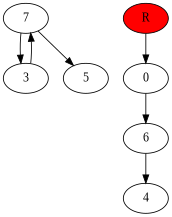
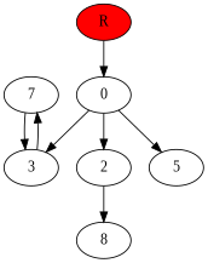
  digraph {
    fontname="Liberation Serif"
    node [fontname="Liberation Serif"]
    edge [fontname="Liberation Serif"]
    7
    3
-   2 [label=6]
-   4
+   2
+   4 [label=8]
    n5 [label=0]
    5
    R [fillcolor="#ff0000" style=filled]
    7 -> 3
    3 -> 7
    2 -> 4
+   n5 -> 3
    n5 -> 2
-   7 -> 5
+   n5 -> 5
    R -> n5
  }
